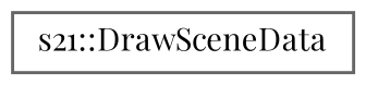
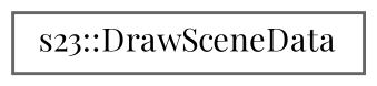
  digraph {
    rankdir=LR
    fontname="Playfair Display"
-   n1 [color=grey40 fillcolor=white fontname="Playfair Display" fontsize=10 height=0.2 label="s21::DrawSceneData" shape=box style=filled width=0.4]
+   n1 [color=grey40 fillcolor=white fontname="Playfair Display" fontsize=10 height=0.2 label="s23::DrawSceneData" shape=box style=filled width=0.4]
  }
